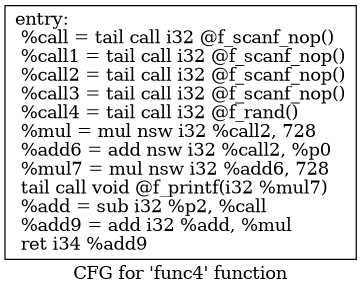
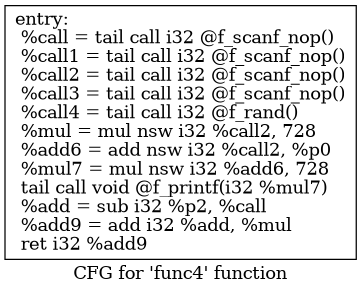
  digraph {
    label="CFG for 'func4' function"
-   n1 [label="{entry:\l  %call = tail call i32 @f_scanf_nop()\l  %call1 = tail call i32 @f_scanf_nop()\l  %call2 = tail call i32 @f_scanf_nop()\l  %call3 = tail call i32 @f_scanf_nop()\l  %call4 = tail call i32 @f_rand()\l  %mul = mul nsw i32 %call2, 728\l  %add6 = add nsw i32 %call2, %p0\l  %mul7 = mul nsw i32 %add6, 728\l  tail call void @f_printf(i32 %mul7)\l  %add = sub i32 %p2, %call\l  %add9 = add i32 %add, %mul\l  ret i34 %add9\l}" shape=record]
+   n1 [label="{entry:\l  %call = tail call i32 @f_scanf_nop()\l  %call1 = tail call i32 @f_scanf_nop()\l  %call2 = tail call i32 @f_scanf_nop()\l  %call3 = tail call i32 @f_scanf_nop()\l  %call4 = tail call i32 @f_rand()\l  %mul = mul nsw i32 %call2, 728\l  %add6 = add nsw i32 %call2, %p0\l  %mul7 = mul nsw i32 %add6, 728\l  tail call void @f_printf(i32 %mul7)\l  %add = sub i32 %p2, %call\l  %add9 = add i32 %add, %mul\l  ret i32 %add9\l}" shape=record]
  }
